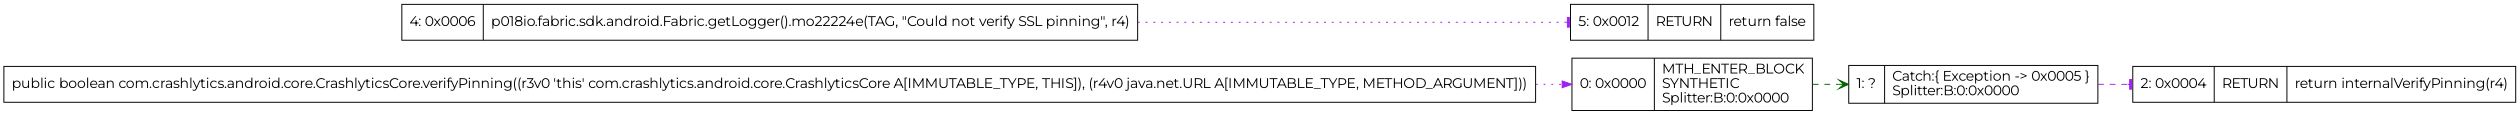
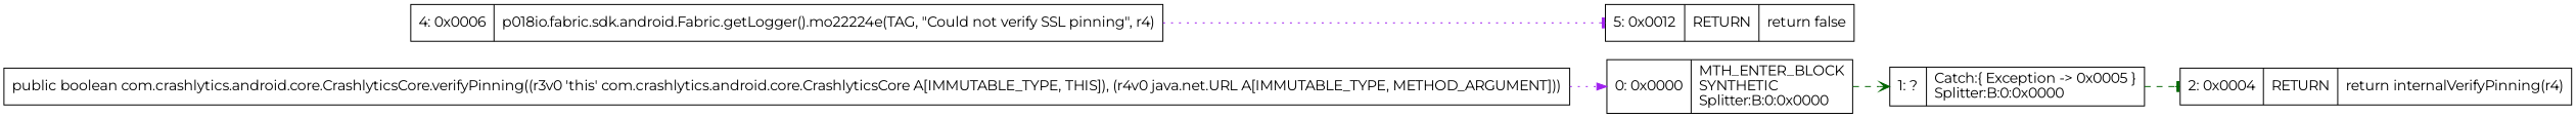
  digraph {
    fontname=Montserrat
    rankdir=LR
    node [fontname=Montserrat shape=record]
    edge [arrowhead=tee color=darkgreen fontname=Montserrat style=dashed]
    n1 [label="{0\:\ 0x0000|MTH_ENTER_BLOCK\lSYNTHETIC\lSplitter:B:0:0x0000\l}"]
    n2 [label="{1\:\ ?|Catch:\{ Exception \-\> 0x0005 \}\lSplitter:B:0:0x0000\l}"]
    n3 [label="{2\:\ 0x0004|RETURN\l|return internalVerifyPinning(r4)\l}"]
    n4 [label="{4\:\ 0x0006|p018io.fabric.sdk.android.Fabric.getLogger().mo22224e(TAG, \"Could not verify SSL pinning\", r4)\l}"]
    n5 [label="{5\:\ 0x0012|RETURN\l|return false\l}"]
    n6 [label="{public boolean com.crashlytics.android.core.CrashlyticsCore.verifyPinning((r3v0 'this' com.crashlytics.android.core.CrashlyticsCore A[IMMUTABLE_TYPE, THIS]), (r4v0 java.net.URL A[IMMUTABLE_TYPE, METHOD_ARGUMENT])) }"]
    n1 -> n2 [arrowhead=vee]
-   n2 -> n3 [color=purple]
+   n2 -> n3
    n4 -> n5 [color=purple style=dotted]
    n6 -> n1 [arrowhead=normal color=purple style=dotted]
  }
